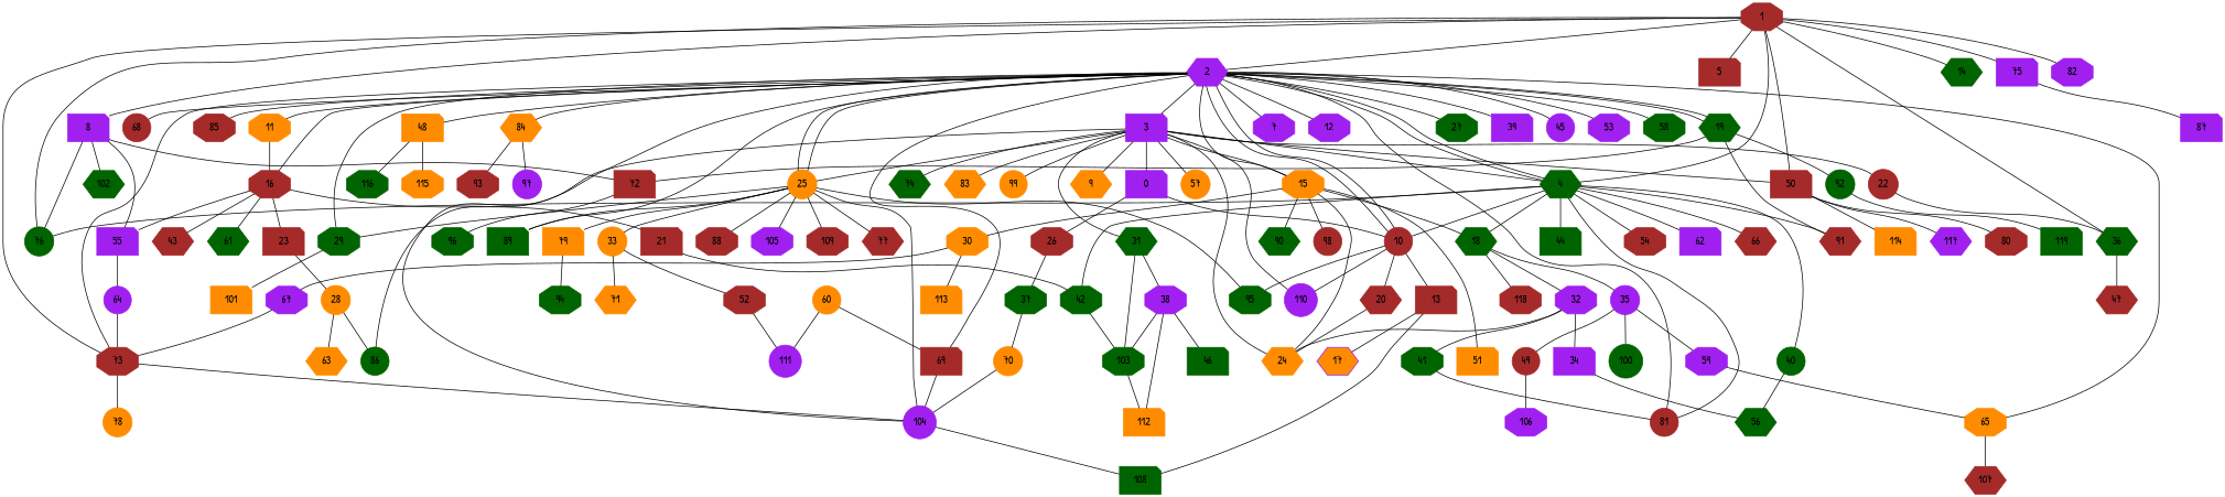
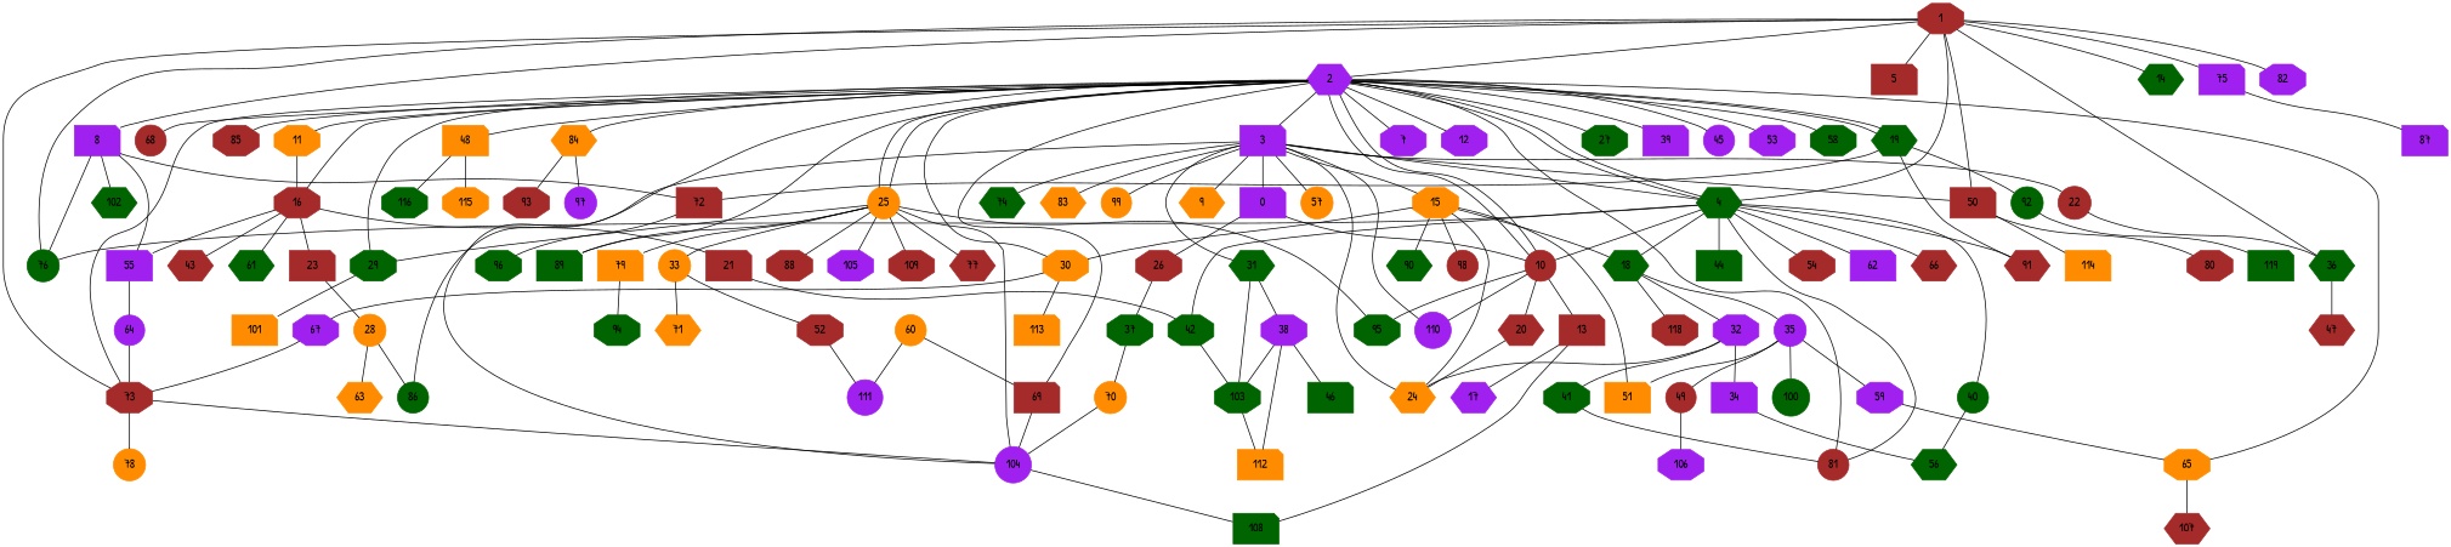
  graph {
    fontname="Patrick Hand"
    node [color=brown fontname="Patrick Hand" shape=octagon style=filled]
    edge [fontname="Patrick Hand"]
    2 [color=purple shape=hexagon]
    1
    4 [color=darkgreen shape=hexagon]
    5 [shape=note]
    8 [color=purple shape=note]
    14 [color=darkgreen shape=hexagon]
    36 [color=darkgreen shape=hexagon]
    50 [shape=note]
    73
    75 [color=purple shape=note]
    76 [color=darkgreen shape=circle]
    82 [color=purple]
    3 [color=purple shape=note]
    7 [color=purple]
    10 [shape=circle]
    11 [color=darkorange]
    12 [color=purple]
    15 [color=darkorange]
    16
    19 [color=darkgreen shape=hexagon]
    25 [color=darkorange shape=circle]
    27 [color=darkgreen]
    29 [color=darkgreen]
    39 [color=purple shape=note]
    45 [color=purple shape=circle]
    48 [color=darkorange shape=note]
    53 [color=purple]
    58 [color=darkgreen]
    65 [color=darkorange]
    68 [shape=circle]
    69 [shape=note]
    81 [shape=circle]
    84 [color=darkorange shape=hexagon]
    85
    89 [color=darkgreen shape=note]
    104 [color=purple shape=circle]
    18 [color=darkgreen shape=hexagon]
    40 [color=darkgreen shape=circle]
    42 [color=darkgreen]
    44 [color=darkgreen shape=note]
    54
    62 [color=purple shape=note]
    66 [shape=hexagon]
    91 [shape=hexagon]
    55 [color=purple shape=note]
    72 [shape=note]
    102 [color=darkgreen shape=hexagon]
    47 [shape=hexagon]
    80
    114 [color=darkorange shape=note]
-   117 [color=purple shape=hexagon]
    78 [color=darkorange shape=circle]
    87 [color=purple shape=note]
    n54 [color=purple label=0 shape=note]
    9 [color=darkorange shape=hexagon]
    22 [shape=circle]
    24 [color=darkorange shape=hexagon]
    31 [color=darkgreen shape=hexagon]
    57 [color=darkorange shape=circle]
    74 [color=darkgreen shape=hexagon]
    83 [color=darkorange shape=hexagon]
    86 [color=darkgreen shape=circle]
    99 [color=darkorange shape=circle]
    110 [color=purple shape=circle]
    13 [shape=note]
    20 [shape=hexagon]
    95 [color=darkgreen]
    30 [color=darkorange]
    51 [color=darkorange shape=note]
    90 [color=darkgreen shape=hexagon]
    98 [shape=circle]
    21 [shape=note]
    23 [shape=note]
    43 [shape=hexagon]
    61 [color=darkgreen shape=hexagon]
    92 [color=darkgreen shape=circle]
    33 [color=darkorange shape=circle]
    77 [shape=hexagon]
    79 [color=darkorange shape=note]
    88
    105 [color=purple]
    109
    101 [color=darkorange shape=note]
    115 [color=darkorange]
    116 [color=darkgreen]
    107 [shape=hexagon]
    93
    97 [color=purple shape=circle]
    108 [color=darkgreen shape=note]
    26
    38 [color=purple]
    103 [color=darkgreen]
    32 [color=purple]
    35 [color=purple shape=circle]
    118
    56 [color=darkgreen shape=hexagon]
    37 [color=darkgreen]
    64 [color=purple shape=circle]
    96 [color=darkgreen]
-   17 [color=purple shape=hexagon fillcolor=darkorange]
+   17 [color=purple shape=hexagon]
    67 [color=purple]
    113 [color=darkorange shape=note]
    28 [color=darkorange shape=circle]
    34 [color=purple shape=note]
    41 [color=darkgreen]
    49 [shape=circle]
    59 [color=purple]
    100 [color=darkgreen shape=circle]
    119 [color=darkgreen shape=note]
    63 [color=darkorange shape=hexagon]
    52
    71 [color=darkorange shape=hexagon]
    94 [color=darkgreen]
    70 [color=darkorange shape=circle]
    46 [color=darkgreen shape=note]
    112 [color=darkorange shape=note]
    60 [color=darkorange shape=circle]
    111 [color=purple shape=circle]
    106 [color=purple]
    2 -- 4
    2 -- 4
    2 -- 73
    2 -- 3
    2 -- 7
    2 -- 10
    2 -- 10
    2 -- 11
    2 -- 12
-   2 -- 15
+   2 -- 30
    2 -- 16
    2 -- 19
    2 -- 19
    2 -- 25
    2 -- 25
    2 -- 27
    2 -- 29
    2 -- 39
    2 -- 45
    2 -- 48
    2 -- 53
    2 -- 58
    2 -- 65
    2 -- 68
    2 -- 69
    2 -- 81
    2 -- 84
    2 -- 85
    2 -- 89
    2 -- 104
    1 -- 2
    1 -- 4
    1 -- 5
    1 -- 8
    1 -- 14
    1 -- 36
    1 -- 50
    1 -- 73
    1 -- 75
    1 -- 76
    1 -- 82
    4 -- 76
    4 -- 10
    4 -- 81
    4 -- 18
    4 -- 40
    4 -- 42
    4 -- 44
    4 -- 54
    4 -- 62
    4 -- 66
    4 -- 91
    8 -- 76
    8 -- 55
    8 -- 72
    8 -- 102
    36 -- 47
    50 -- 80
    50 -- 114
-   50 -- 117
    73 -- 104
    73 -- 78
    75 -- 87
    3 -- 4
    3 -- 50
    3 -- 15
-   3 -- 25
    3 -- n54
    3 -- 9
    3 -- 22
    3 -- 24
    3 -- 31
    3 -- 57
    3 -- 74
    3 -- 83
    3 -- 86
    3 -- 99
    3 -- 110
    10 -- 110
    10 -- 13
    10 -- 20
    10 -- 95
    11 -- 16
    15 -- 18
    15 -- 24
    15 -- 30
    15 -- 51
    15 -- 90
    15 -- 98
    16 -- 55
    16 -- 21
    16 -- 23
    16 -- 43
    16 -- 61
    19 -- 91
    19 -- 72
    19 -- 92
    25 -- 29
    25 -- 89
    25 -- 104
    25 -- 95
    25 -- 33
    25 -- 77
    25 -- 79
    25 -- 88
    25 -- 105
    25 -- 109
    29 -- 101
    48 -- 115
    48 -- 116
    65 -- 107
    69 -- 104
    84 -- 93
    84 -- 97
    104 -- 108
    18 -- 32
    18 -- 35
    18 -- 118
    40 -- 56
    42 -- 103
    55 -- 64
    72 -- 96
    n54 -- 10
    n54 -- 26
    22 -- 36
    31 -- 38
    31 -- 103
    13 -- 108
    13 -- 17
    20 -- 24
    30 -- 67
    30 -- 113
    21 -- 42
    23 -- 28
    92 -- 119
    33 -- 52
    33 -- 71
    79 -- 94
    26 -- 37
    38 -- 103
    38 -- 46
    38 -- 112
    103 -- 112
    32 -- 24
    32 -- 34
    32 -- 41
+   35 -- 51
    35 -- 49
    35 -- 59
    35 -- 100
    37 -- 70
    64 -- 73
    67 -- 73
    28 -- 86
    28 -- 63
    34 -- 56
    41 -- 81
    49 -- 106
    59 -- 65
    52 -- 111
    70 -- 104
    60 -- 69
    60 -- 111
  }
